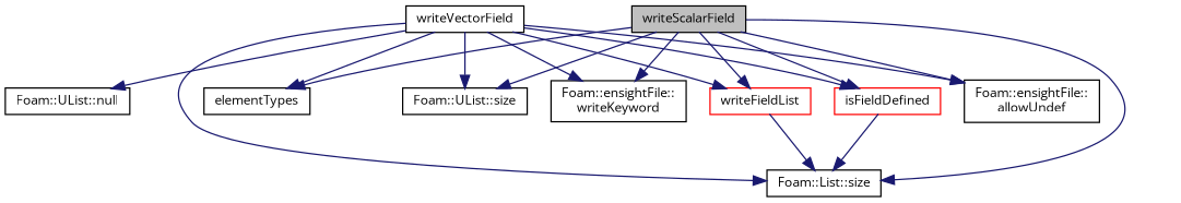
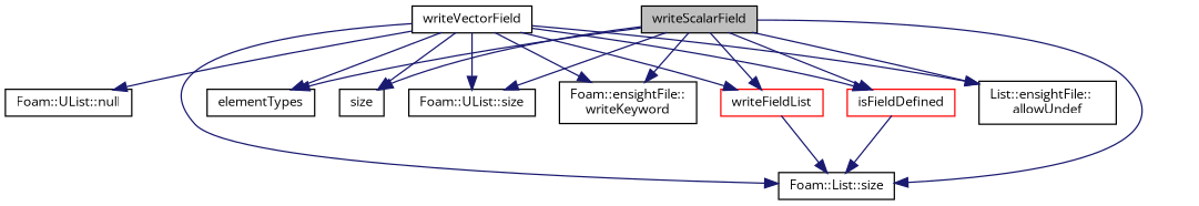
  digraph {
    fontname="Open Sans"
    rankdir=TB
    node [color=black fontname="Open Sans" fontsize=10 shape=record]
    edge [color=midnightblue fontname="Open Sans" fontsize=10 labelfontname=Helvetica labelfontsize=10 style=solid]
    n1 [fillcolor=grey75 fontcolor=black height=0.2 label=writeScalarField style=filled width=0.4]
-   n2 [height=0.2 label="Foam::ensightFile::\lallowUndef" width=0.4]
+   n2 [height=0.2 label="List::ensightFile::\lallowUndef" width=0.4]
    n3 [height=0.2 label=elementTypes width=0.4]
    n4 [color=red height=0.2 label=isFieldDefined width=0.4]
    n5 [height=0.2 label="Foam::List::size" width=0.4]
+   n6 [height=0.2 label=size width=0.4]
    n7 [height=0.2 label="Foam::UList::size" width=0.4]
    n8 [color=red height=0.2 label=writeFieldList width=0.4]
    n9 [height=0.2 label="Foam::ensightFile::\lwriteKeyword" width=0.4]
    n10 [height=0.2 label="Foam::UList::null" width=0.4]
    n11 [height=0.2 label=writeVectorField width=0.4]
    n1 -> n2
    n1 -> n3
    n1 -> n4
    n1 -> n5
+   n1 -> n6
    n1 -> n7
    n1 -> n8
    n1 -> n9
    n4 -> n5
    n8 -> n5
    n11 -> n2
    n11 -> n3
    n11 -> n4
    n11 -> n5
+   n11 -> n6
    n11 -> n7
    n11 -> n8
    n11 -> n9
    n11 -> n10
  }
